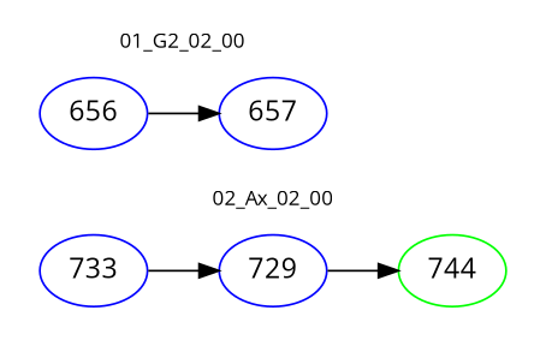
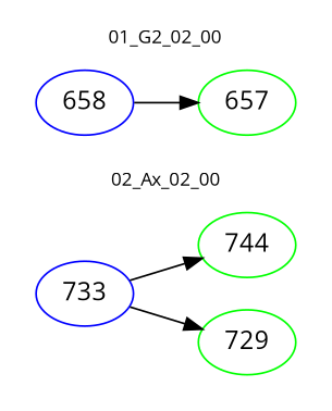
  digraph {
    fontname="Open Sans"
    rankdir=LR
    node [color=blue fontname="Open Sans"]
    edge [color=black fontname="Open Sans"]
    n1 [label=733]
-   n2 [label=729]
+   n2 [color=green label=729]
    n3 [color=green label=744]
-   n4 [label=656]
-   n5 [label=657]
+   n4 [label=658]
+   n5 [color=green label=657]
    subgraph cluster_1 {
      color=white
      fontsize=10
      label="02_Ax_02_00"
      n1
      n2
      n3
    }
    subgraph cluster_2 {
      color=white
      fontsize=10
      label="01_G2_02_00"
      n4
      n5
    }
    n1 -> n2
-   n2 -> n3
+   n1 -> n3
    n4 -> n5
  }
